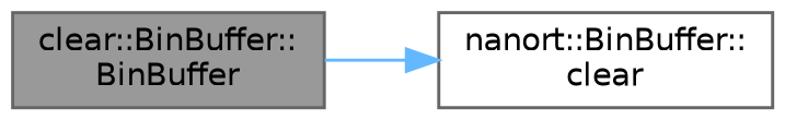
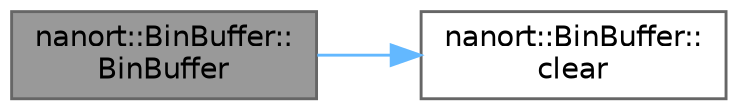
  digraph {
    rankdir=LR
    node [fontname=Helvetica fontsize=10 shape=box style=filled]
-   n1 [color=gray40 fillcolor=grey60 fontcolor=black height=0.2 label="clear::BinBuffer::\lBinBuffer" width=0.4]
+   n1 [color=gray40 fillcolor=grey60 fontcolor=black height=0.2 label="nanort::BinBuffer::\lBinBuffer" width=0.4]
    n2 [color=grey40 fillcolor=white height=0.2 label="nanort::BinBuffer::\lclear" width=0.4]
    n1 -> n2 [color=steelblue1 fontname=Helvetica fontsize=10 labelfontname=Helvetica labelfontsize=10 style=solid]
  }
